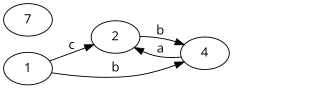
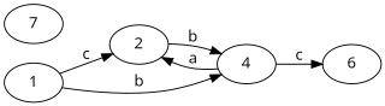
  strict digraph {
    fontname="Open Sans"
    rankdir=LR
    node [fontname="Open Sans"]
    edge [fontname="Open Sans"]
    1
    2
    4
+   6
    n5 [label=7]
    1 -> 2 [label=c]
    1 -> 4 [label=b]
    2 -> 4 [label=b]
    4 -> 2 [label=a]
+   4 -> 6 [label=c]
  }
